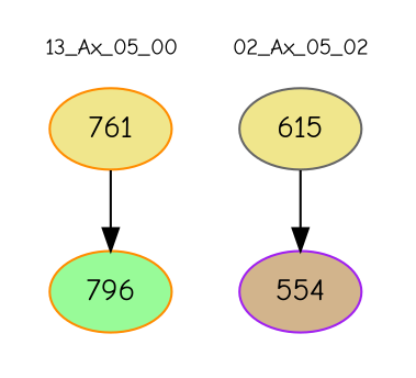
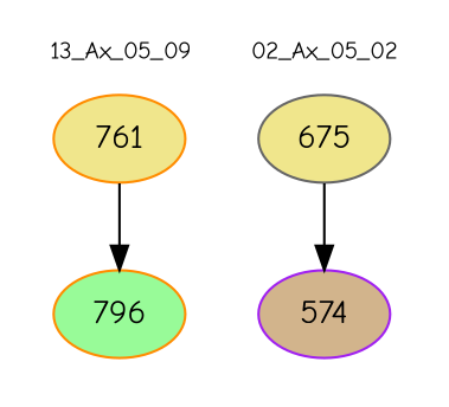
  digraph {
    fontname="Comic Neue"
    node [color=darkorange fillcolor=khaki fontname="Comic Neue" style=filled]
    edge [color=black fontname="Comic Neue"]
    n1 [label=761]
    n2 [fillcolor=palegreen label=796]
-   n3 [color=gray40 label=615]
-   n4 [color=purple fillcolor=tan label=554]
+   n3 [color=gray40 label=675]
+   n4 [color=purple fillcolor=tan label=574]
    subgraph cluster_1 {
      color=white
      fontsize=10
-     label="13_Ax_05_00"
+     label="13_Ax_05_09"
      n1
      n2
    }
    subgraph cluster_2 {
      color=white
      fontsize=10
      label="02_Ax_05_02"
      n3
      n4
    }
    n1 -> n2
    n3 -> n4
  }
